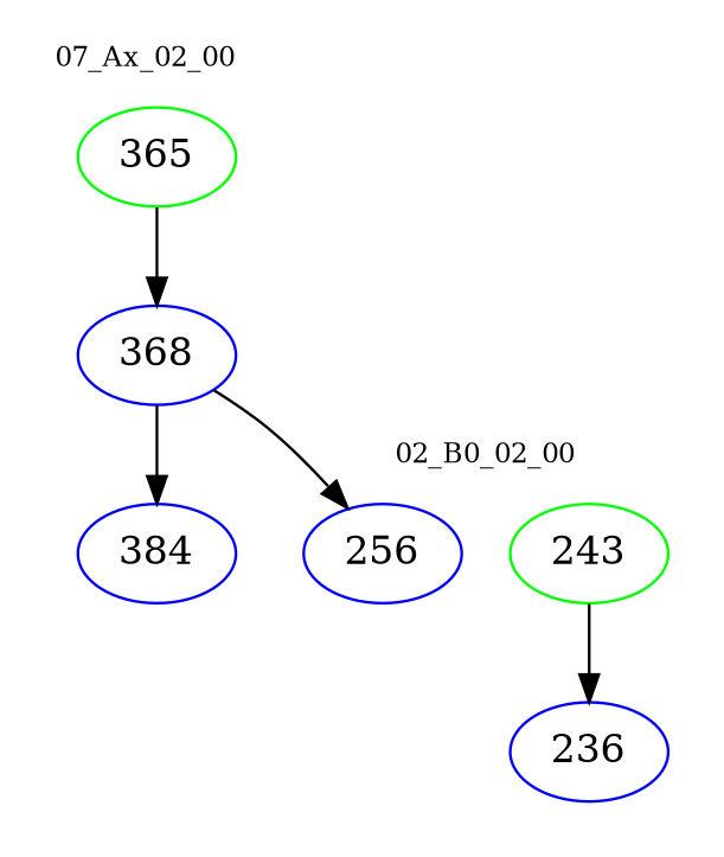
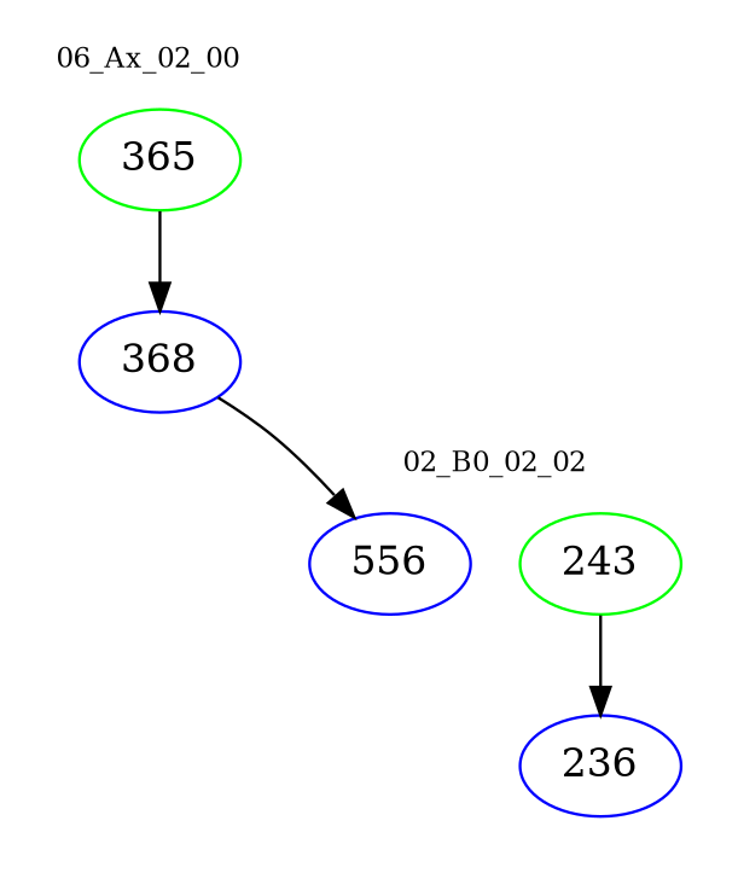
  digraph {
    node [color=blue]
    edge [color=black]
    n1 [color=green label=365]
    n2 [label=368]
-   n3 [label=384]
    n4 [color=green label=243]
    n5 [label=236]
-   n6 [label=256]
+   n6 [label=556]
    subgraph cluster_1 {
      color=white
      fontsize=10
-     label="07_Ax_02_00"
+     label="06_Ax_02_00"
      n1
      n2
-     n3
    }
    subgraph cluster_2 {
      color=white
      fontsize=10
-     label="02_B0_02_00"
+     label="02_B0_02_02"
      n4
      n5
      n6
    }
    n1 -> n2
-   n2 -> n3
    n2 -> n6
    n4 -> n5
  }
